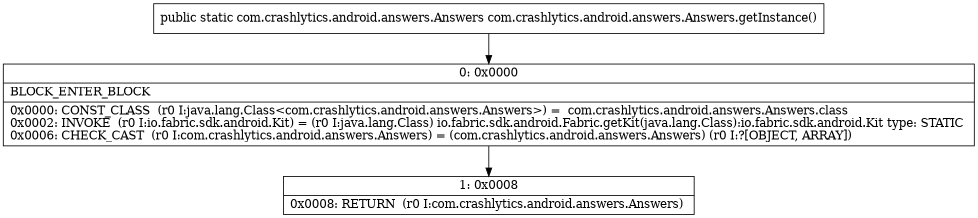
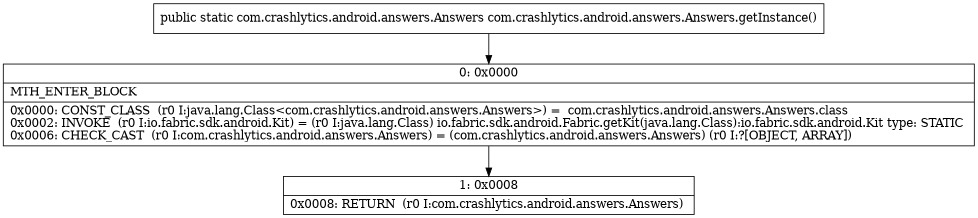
  digraph {
    node [shape=record]
-   n1 [label="{0\:\ 0x0000|BLOCK_ENTER_BLOCK\l|0x0000: CONST_CLASS  (r0 I:java.lang.Class\<com.crashlytics.android.answers.Answers\>) =  com.crashlytics.android.answers.Answers.class \l0x0002: INVOKE  (r0 I:io.fabric.sdk.android.Kit) = (r0 I:java.lang.Class) io.fabric.sdk.android.Fabric.getKit(java.lang.Class):io.fabric.sdk.android.Kit type: STATIC \l0x0006: CHECK_CAST  (r0 I:com.crashlytics.android.answers.Answers) = (com.crashlytics.android.answers.Answers) (r0 I:?[OBJECT, ARRAY]) \l}"]
+   n1 [label="{0\:\ 0x0000|MTH_ENTER_BLOCK\l|0x0000: CONST_CLASS  (r0 I:java.lang.Class\<com.crashlytics.android.answers.Answers\>) =  com.crashlytics.android.answers.Answers.class \l0x0002: INVOKE  (r0 I:io.fabric.sdk.android.Kit) = (r0 I:java.lang.Class) io.fabric.sdk.android.Fabric.getKit(java.lang.Class):io.fabric.sdk.android.Kit type: STATIC \l0x0006: CHECK_CAST  (r0 I:com.crashlytics.android.answers.Answers) = (com.crashlytics.android.answers.Answers) (r0 I:?[OBJECT, ARRAY]) \l}"]
    n2 [label="{1\:\ 0x0008|0x0008: RETURN  (r0 I:com.crashlytics.android.answers.Answers) \l}"]
    n3 [label="{public static com.crashlytics.android.answers.Answers com.crashlytics.android.answers.Answers.getInstance() }"]
    n1 -> n2
    n3 -> n1
  }
